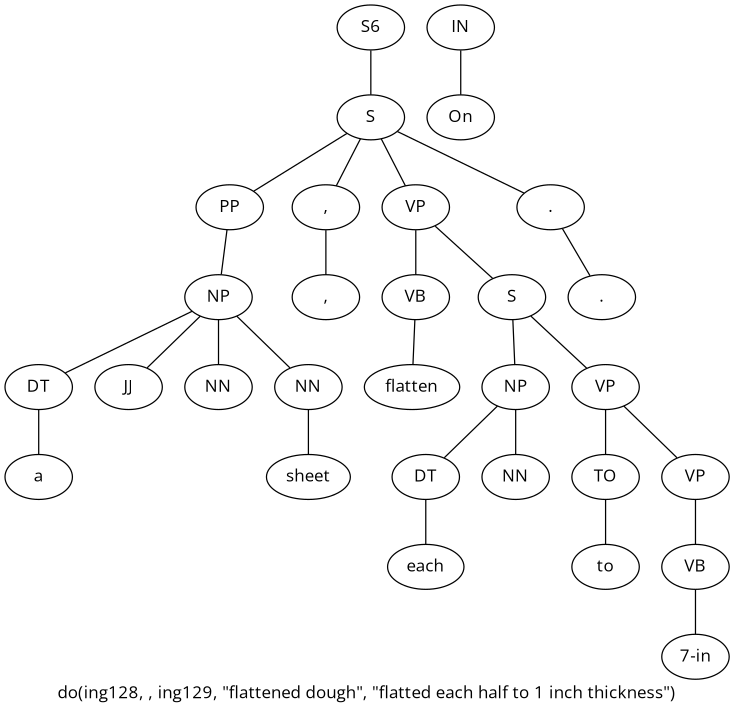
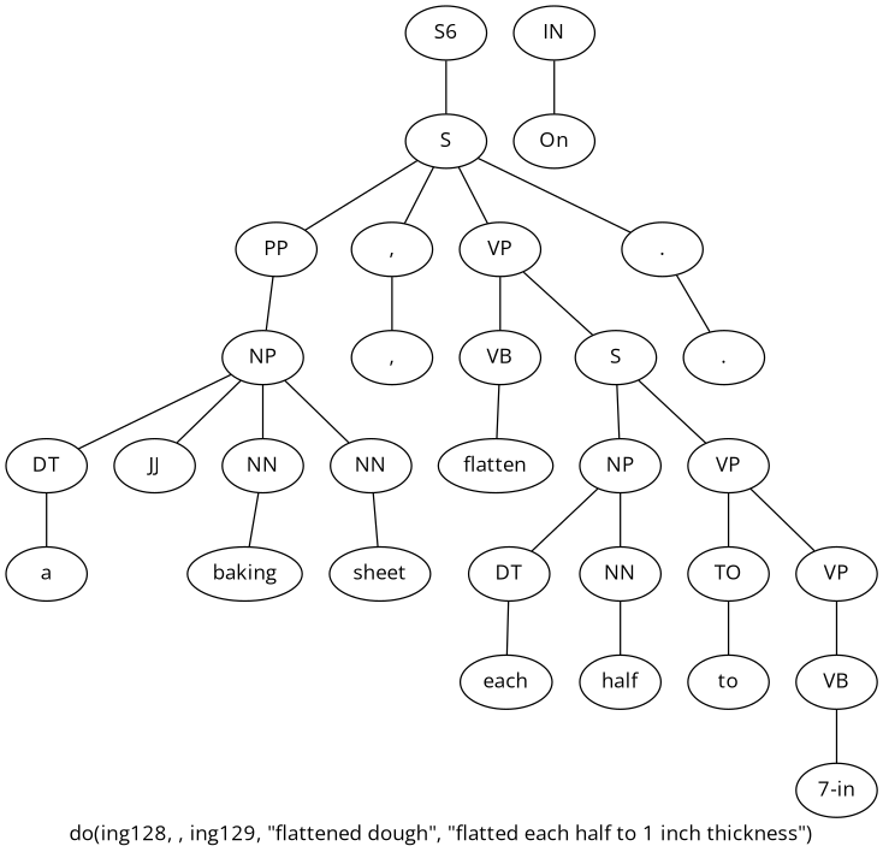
  graph {
    fontname="Open Sans"
    label="do(ing128, , ing129, \"flattened dough\", \"flatted each half to 1 inch thickness\")"
    node [fontname="Open Sans"]
    edge [fontname="Open Sans"]
    n1 [label=S6]
    n2 [label=S]
    n3 [label=PP]
    n4 [label=","]
    n5 [label=VP]
    n6 [label="."]
    n7 [label=NP]
    n8 [label=","]
    n9 [label=VB]
    n10 [label=S]
    n11 [label="."]
    n12 [label=IN]
    n13 [label=On]
    n14 [label=DT]
    n15 [label=JJ]
    n16 [label=NN]
    n17 [label=NN]
    n18 [label=a]
+   n19 [label=baking]
    n20 [label=sheet]
    n21 [label=flatten]
    n22 [label=NP]
    n23 [label=VP]
    n24 [label=DT]
    n25 [label=NN]
    n26 [label=TO]
    n27 [label=VP]
    n28 [label=each]
+   n29 [label=half]
    n30 [label=to]
    n31 [label=VB]
    n32 [label="7-in"]
    n1 -- n2
    n2 -- n3
    n2 -- n4
    n2 -- n5
    n2 -- n6
    n3 -- n7
    n4 -- n8
    n5 -- n9
    n5 -- n10
    n6 -- n11
    n7 -- n14
    n7 -- n15
    n7 -- n16
    n7 -- n17
    n9 -- n21
    n10 -- n22
    n10 -- n23
    n12 -- n13
    n14 -- n18
+   n16 -- n19
    n17 -- n20
    n22 -- n24
    n22 -- n25
    n23 -- n26
    n23 -- n27
    n24 -- n28
+   n25 -- n29
    n26 -- n30
    n27 -- n31
    n31 -- n32
  }
